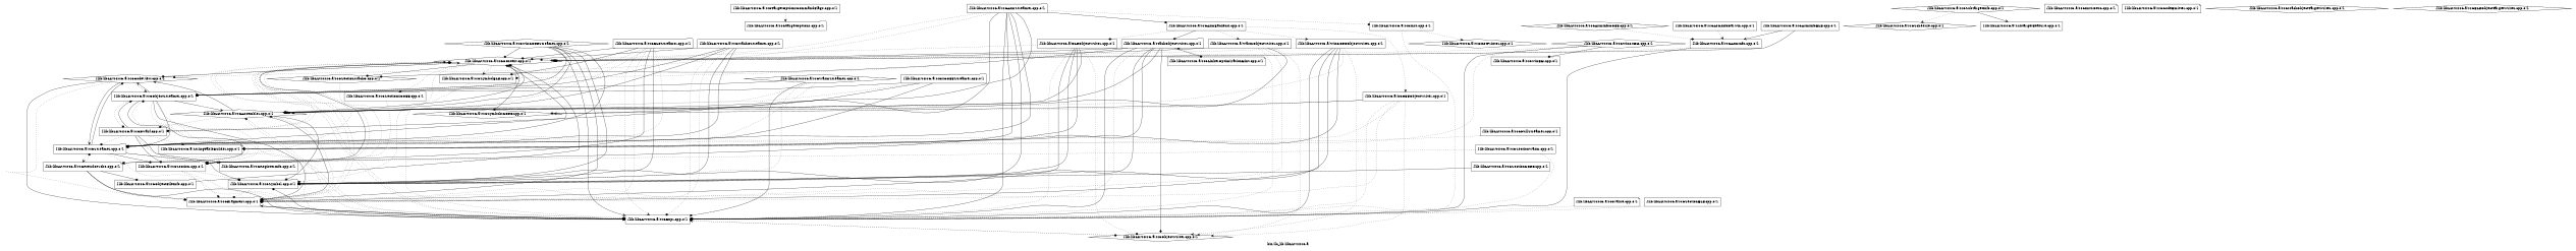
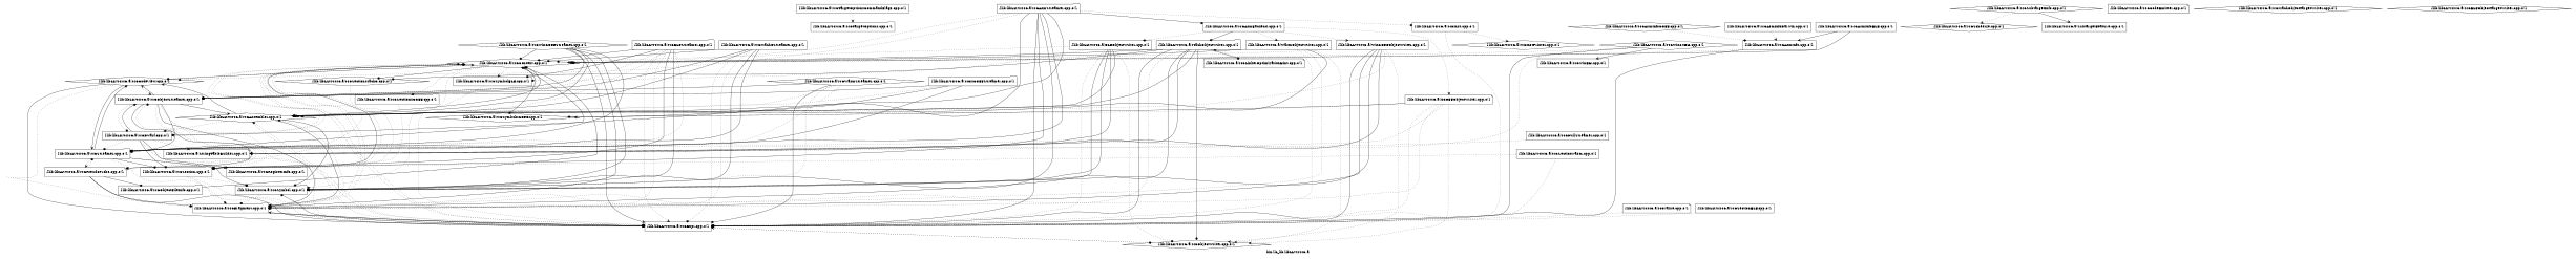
  digraph {
    label="bin/llc_lib/libLLVMMC.a"
    rankdir=TB
    node [group=0 shape=box]
    edge [arrowhead=dot style=dotted]
    n1 [label="{lib/libLLVMMC.a(MCTargetOptions.cpp.o)}" shape=folder]
    n2 [label="{lib/libLLVMMC.a(MCTargetOptionsCommandFlags.cpp.o)}"]
    n3 [label="{lib/libLLVMMC.a(MCContext.cpp.o)}" shape=diamond]
    n4 [label="{lib/libLLVMMC.a(MCCodeView.cpp.o)}" shape=diamond]
    n5 [label="{lib/libLLVMMC.a(MCDwarf.cpp.o)}"]
    n6 [label="{lib/libLLVMMC.a(MCExpr.cpp.o)}"]
    n7 [label="{lib/libLLVMMC.a(MCFragment.cpp.o)}" shape=folder]
    n8 [label="{lib/libLLVMMC.a(MCPseudoProbe.cpp.o)}" shape=note]
    n9 [label="{lib/libLLVMMC.a(MCSection.cpp.o)}" shape=folder]
    n10 [label="{lib/libLLVMMC.a(MCSectionMachO.cpp.o)}" shape=diamond]
    n11 [label="{lib/libLLVMMC.a(MCSectionXCOFF.cpp.o)}" shape=folder]
    n12 [label="{lib/libLLVMMC.a(MCSymbol.cpp.o)}" shape=folder]
    n13 [label="{lib/libLLVMMC.a(MCSymbolELF.cpp.o)}"]
    n14 [label="{lib/libLLVMMC.a(MCSymbolXCOFF.cpp.o)}" shape=diamond]
    n15 [label="{lib/libLLVMMC.a(MCStreamer.cpp.o)}" shape=folder]
    n16 [label="{lib/libLLVMMC.a(MCObjectStreamer.cpp.o)}"]
    n17 [label="{lib/libLLVMMC.a(MCRegisterInfo.cpp.o)}" shape=folder]
    n18 [label="{lib/libLLVMMC.a(StringTableBuilder.cpp.o)}" shape=note]
    n19 [label="{lib/libLLVMMC.a(MCAssembler.cpp.o)}" shape=diamond]
    n20 [label="{lib/libLLVMMC.a(MCObjectWriter.cpp.o)}" shape=diamond]
    n21 [label="{lib/libLLVMMC.a(MCObjectFileInfo.cpp.o)}" shape=folder]
    n22 [label="{lib/libLLVMMC.a(MCSubtargetInfo.cpp.o)}" shape=diamond]
    n23 [label="{lib/libLLVMMC.a(MCSchedule.cpp.o)}" shape=diamond]
    n24 [label="{lib/libLLVMMC.a(SubtargetFeature.cpp.o)}"]
-   n25 [label="{lib/libLLVMMC.a(MCInstrDesc.cpp.o)}" shape=note]
    n26 [label="{lib/libLLVMMC.a(MCInstPrinter.cpp.o)}" shape=diamond]
    n27 [label="{lib/libLLVMMC.a(MCAsmInfo.cpp.o)}"]
    n28 [label="{lib/libLLVMMC.a(MCAsmBackend.cpp.o)}"]
    n29 [label="{lib/libLLVMMC.a(ELFObjectWriter.cpp.o)}"]
    n30 [label="{lib/libLLVMMC.a(MachObjectWriter.cpp.o)}" shape=folder]
    n31 [label="{lib/libLLVMMC.a(WasmObjectWriter.cpp.o)}"]
    n32 [label="{lib/libLLVMMC.a(WinCOFFObjectWriter.cpp.o)}"]
    n33 [label="{lib/libLLVMMC.a(XCOFFObjectWriter.cpp.o)}" shape=note]
    n34 [label="{lib/libLLVMMC.a(MCLinkerOptimizationHint.cpp.o)}" shape=note]
    n35 [label="{lib/libLLVMMC.a(MCInst.cpp.o)}"]
    n36 [label="{lib/libLLVMMC.a(MCAsmInfoCOFF.cpp.o)}" shape=diamond]
    n37 [label="{lib/libLLVMMC.a(MCAsmInfoDarwin.cpp.o)}"]
    n38 [label="{lib/libLLVMMC.a(MCAsmInfoELF.cpp.o)}"]
    n39 [label="{lib/libLLVMMC.a(MCCodeEmitter.cpp.o)}" shape=note]
    n40 [label="{lib/libLLVMMC.a(MCMachObjectTargetWriter.cpp.o)}" shape=diamond]
    n41 [label="{lib/libLLVMMC.a(MCELFObjectTargetWriter.cpp.o)}" shape=diamond]
    n42 [label="{lib/libLLVMMC.a(MCValue.cpp.o)}" shape=note]
    n43 [label="{lib/libLLVMMC.a(MCWin64EH.cpp.o)}" shape=diamond]
    n44 [label="{lib/libLLVMMC.a(MCWinEH.cpp.o)}" shape=folder]
    n45 [label="{lib/libLLVMMC.a(MCWinCOFFStreamer.cpp.o)}" shape=diamond]
    n46 [label="{lib/libLLVMMC.a(MCAsmStreamer.cpp.o)}" shape=folder]
    n47 [label="{lib/libLLVMMC.a(MCELFStreamer.cpp.o)}" shape=folder]
    n48 [label="{lib/libLLVMMC.a(MCMachOStreamer.cpp.o)}"]
    n49 [label="{lib/libLLVMMC.a(MCNullStreamer.cpp.o)}"]
    n50 [label="{lib/libLLVMMC.a(MCWasmStreamer.cpp.o)}" shape=diamond]
    n51 [label="{lib/libLLVMMC.a(MCXCOFFStreamer.cpp.o)}" shape=folder]
-   n52 [label="{lib/libLLVMMC.a(MCSectionCOFF.cpp.o)}"]
    n53 [label="{lib/libLLVMMC.a(MCSectionELF.cpp.o)}"]
    n54 [label="{lib/libLLVMMC.a(MCSectionWasm.cpp.o)}"]
    n2 -> n1 [arrowhead=vee]
    n3 -> n4
    n3 -> n5 [arrowhead=vee]
    n3 -> n6 [arrowhead=diamond]
    n3 -> n7 [arrowhead=diamond]
    n3 -> n8 [arrowhead=vee]
    n3 -> n9 [style=solid]
    n3 -> n10 [style=solid]
    n3 -> n11 [arrowhead=diamond]
    n3 -> n12 [arrowhead=diamond]
    n3 -> n13 [arrowhead=vee]
    n3 -> n14 [style=solid]
    n4 -> n3 [arrowhead=vee style=solid]
    n4 -> n6 [arrowhead=vee style=solid]
    n4 -> n7 [arrowhead=diamond]
    n4 -> n15 [arrowhead=vee style=solid]
    n4 -> n16 [arrowhead=vee]
    n5 -> n3
    n5 -> n6 [arrowhead=diamond]
    n5 -> n9 [style=solid]
    n5 -> n15
    n5 -> n16 [arrowhead=diamond style=solid]
    n5 -> n17 [arrowhead=vee style=solid]
    n5 -> n18 [arrowhead=vee]
    n6 -> n3 [arrowhead=diamond]
    n6 -> n7 [arrowhead=vee style=solid]
    n6 -> n12 [style=solid]
    n6 -> n19 [arrowhead=diamond]
    n6 -> n20
    n7 -> n3
    n7 -> n6 [style=solid]
    n7 -> n19 [arrowhead=diamond]
    n8 -> n6 [arrowhead=diamond style=solid]
    n8 -> n7 [arrowhead=vee style=solid]
    n8 -> n15
    n8 -> n16
    n8 -> n21 [style=solid]
    n9 -> n3 [arrowhead=vee]
    n9 -> n6 [arrowhead=vee]
    n9 -> n7 [arrowhead=diamond]
    n9 -> n12 [arrowhead=diamond]
    n10 -> n9 [arrowhead=diamond]
    n11 -> n9 [arrowhead=vee]
    n12 -> n7
    n13 -> n6 [arrowhead=diamond]
    n15 -> n3 [arrowhead=diamond style=solid]
    n15 -> n4 [arrowhead=diamond style=solid]
    n15 -> n6 [arrowhead=diamond]
    n15 -> n8 [arrowhead=vee]
    n15 -> n9 [style=solid]
    n15 -> n12 [style=solid]
    n15 -> n17 [arrowhead=vee]
    n16 -> n3 [arrowhead=vee]
    n16 -> n4 [arrowhead=vee style=solid]
    n16 -> n5
    n16 -> n6 [arrowhead=diamond]
    n16 -> n7 [style=solid]
    n16 -> n8 [style=solid]
    n16 -> n9 [arrowhead=vee]
    n16 -> n15 [arrowhead=diamond style=solid]
    n16 -> n19 [arrowhead=vee style=solid]
    n19 -> n3 [style=solid]
    n19 -> n4 [arrowhead=vee style=solid]
    n19 -> n5 [arrowhead=diamond]
    n19 -> n6 [arrowhead=vee]
    n19 -> n7 [arrowhead=diamond style=solid]
    n19 -> n12 [arrowhead=diamond style=solid]
    n20 -> n6 [arrowhead=vee]
    n21 -> n3 [arrowhead=diamond style=solid]
    n22 -> n23 [arrowhead=vee]
    n22 -> n24 [arrowhead=vee style=solid]
    n27 -> n3 [arrowhead=diamond]
    n27 -> n6 [arrowhead=vee style=solid]
    n28 -> n29 [arrowhead=diamond]
    n28 -> n30 [arrowhead=diamond style=solid]
    n28 -> n31 [arrowhead=vee]
    n28 -> n32 [arrowhead=vee]
    n28 -> n33 [arrowhead=vee]
    n29 -> n3
    n29 -> n6 [arrowhead=diamond]
    n29 -> n7 [style=solid]
    n29 -> n12 [style=solid]
    n29 -> n13
    n29 -> n18 [arrowhead=vee style=solid]
    n29 -> n19 [arrowhead=diamond style=solid]
    n29 -> n20
    n30 -> n3 [arrowhead=vee style=solid]
    n30 -> n6 [style=solid]
    n30 -> n7
    n30 -> n10 [style=solid]
    n30 -> n12 [style=solid]
    n30 -> n18 [arrowhead=diamond style=solid]
    n30 -> n19 [arrowhead=diamond style=solid]
    n30 -> n20 [arrowhead=diamond style=solid]
    n30 -> n34 [style=solid]
    n31 -> n3 [arrowhead=vee style=solid]
    n31 -> n6 [arrowhead=vee]
    n31 -> n7 [arrowhead=diamond]
    n31 -> n19 [style=solid]
    n31 -> n20 [arrowhead=vee]
    n32 -> n3 [arrowhead=vee]
    n32 -> n6 [arrowhead=vee style=solid]
    n32 -> n7 [style=solid]
    n32 -> n12 [style=solid]
    n32 -> n18 [arrowhead=vee style=solid]
    n32 -> n19 [arrowhead=diamond]
    n32 -> n20 [arrowhead=vee]
    n33 -> n6
    n33 -> n7
    n33 -> n14 [arrowhead=diamond style=solid]
    n33 -> n18 [arrowhead=vee]
    n33 -> n19 [arrowhead=vee]
    n33 -> n20 [arrowhead=vee]
    n34 -> n30 [arrowhead=vee]
    n35 -> n6
    n35 -> n26 [arrowhead=vee]
    n36 -> n27 [arrowhead=diamond]
    n37 -> n27 [arrowhead=vee]
    n38 -> n3 [style=solid]
    n38 -> n27 [arrowhead=vee style=solid]
    n42 -> n6 [arrowhead=vee]
    n43 -> n3 [arrowhead=vee]
    n43 -> n6 [style=solid]
    n43 -> n15 [arrowhead=diamond]
-   n43 -> n44 [style=solid]
+   n43 -> n44 [arrowhead=vee style=solid]
    n45 -> n3 [style=solid]
    n45 -> n6 [arrowhead=vee style=solid]
    n45 -> n7 [style=solid]
    n45 -> n12 [arrowhead=vee style=solid]
    n45 -> n15 [style=solid]
    n45 -> n16 [arrowhead=diamond style=solid]
    n45 -> n19 [style=solid]
    n46 -> n3 [arrowhead=diamond]
    n46 -> n4
    n46 -> n5 [arrowhead=diamond style=solid]
    n46 -> n6 [arrowhead=diamond style=solid]
    n46 -> n9 [arrowhead=vee style=solid]
    n46 -> n12 [style=solid]
    n46 -> n15 [style=solid]
    n46 -> n19 [arrowhead=vee style=solid]
    n46 -> n28 [style=solid]
    n46 -> n35
    n47 -> n3 [arrowhead=diamond style=solid]
    n47 -> n6 [arrowhead=vee]
    n47 -> n7 [arrowhead=vee]
    n47 -> n9 [style=solid]
    n47 -> n12 [style=solid]
    n47 -> n13 [style=solid]
    n47 -> n15
    n47 -> n16
    n47 -> n19 [arrowhead=diamond]
    n48 -> n3 [style=solid]
    n48 -> n6
    n48 -> n7 [arrowhead=diamond]
    n48 -> n12 [arrowhead=diamond style=solid]
    n48 -> n15 [arrowhead=vee style=solid]
    n48 -> n16 [arrowhead=diamond style=solid]
    n48 -> n19 [style=solid]
    n49 -> n15 [arrowhead=diamond]
    n50 -> n6 [style=solid]
    n50 -> n12 [arrowhead=diamond]
    n50 -> n15
    n50 -> n16 [style=solid]
    n50 -> n19 [arrowhead=diamond]
    n51 -> n14 [arrowhead=vee style=solid]
    n51 -> n15 [style=solid]
    n51 -> n16 [style=solid]
    n51 -> n19 [arrowhead=diamond]
-   n52 -> n12 [style=solid]
    n53 -> n6 [arrowhead=diamond]
    n54 -> n6
    n54 -> n9 [arrowhead=diamond]
  }
